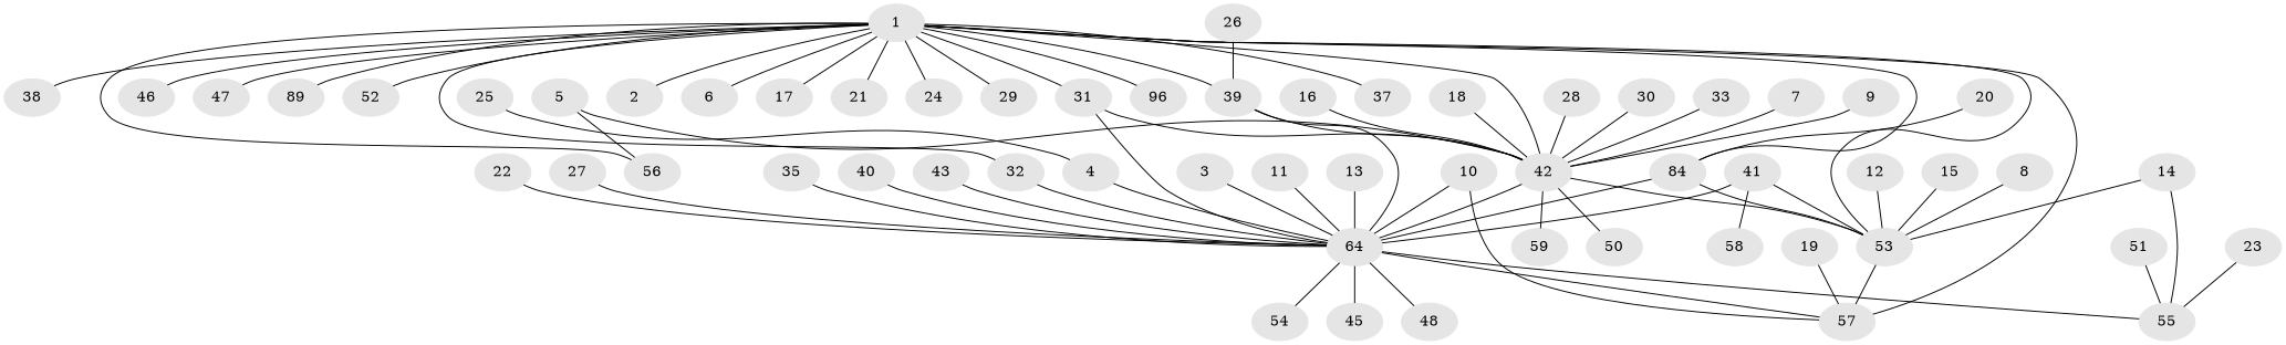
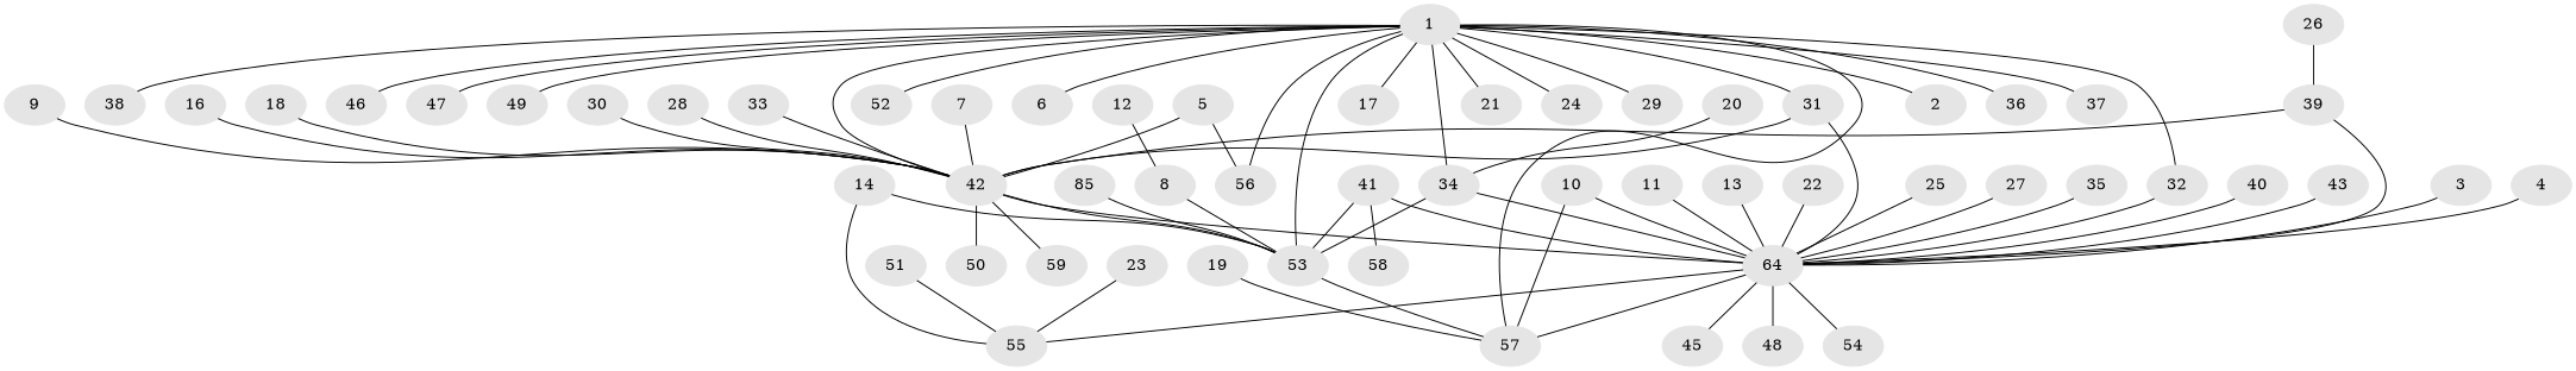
  graph {
    node [color=gray90 style=filled]
    edge [weight=1.0]
    1
    2
    6
    17
    21
    24
    29
    31
    32
-   34 [label=84]
-   36 [label=96]
+   34
+   36
    37
    38
    39
    42
    46
    47
-   49 [label=89]
+   49
    52
    53
    56
    57
    n23 [label=64]
    50
    59
    3
    55
    45
    48
    54
    4
    5
    7
    8
    9
    10
    11
    12
    13
    14
-   15
+   15 [label=85]
    16
    18
    19
    20
    22
    23
    25
    26
    27
    28
    30
    33
    35
    40
    41
    58
    43
    51
    1 -- 2
    1 -- 6
    1 -- 17
    1 -- 21
    1 -- 24
    1 -- 29
    1 -- 31
    1 -- 32
    1 -- 34
    1 -- 36
    1 -- 37
    1 -- 38
-   1 -- 39
    1 -- 42
    1 -- 46
    1 -- 47
    1 -- 49
    1 -- 52
    1 -- 53
    1 -- 56
    1 -- 57 [weight=2.0]
    31 -- 42
    31 -- n23
    32 -- n23
    34 -- 53
    34 -- n23 [weight=2.0]
    39 -- 42
    39 -- n23
    42 -- 53
    42 -- n23 [weight=3.0]
    42 -- 50
    42 -- 59
    53 -- 57
    n23 -- 57
    n23 -- 55
    n23 -- 45
    n23 -- 48
    n23 -- 54
    3 -- n23
    4 -- n23
    5 -- 42 [weight=2.0]
    5 -- 56
    7 -- 42
    8 -- 53
    9 -- 42
    10 -- 57
    10 -- n23
    11 -- n23
-   12 -- 53
+   12 -- 8
    13 -- n23
    14 -- 53
    14 -- 55
    15 -- 53 [weight=2.0]
    16 -- 42
    18 -- 42
    19 -- 57
    20 -- 34
    22 -- n23
    23 -- 55
-   25 -- 4
+   25 -- n23
    26 -- 39
    27 -- n23
    28 -- 42 [weight=2.0]
    30 -- 42
    33 -- 42
    35 -- n23
    40 -- n23
    41 -- 53
    41 -- n23
    41 -- 58
    43 -- n23
    51 -- 55
  }
